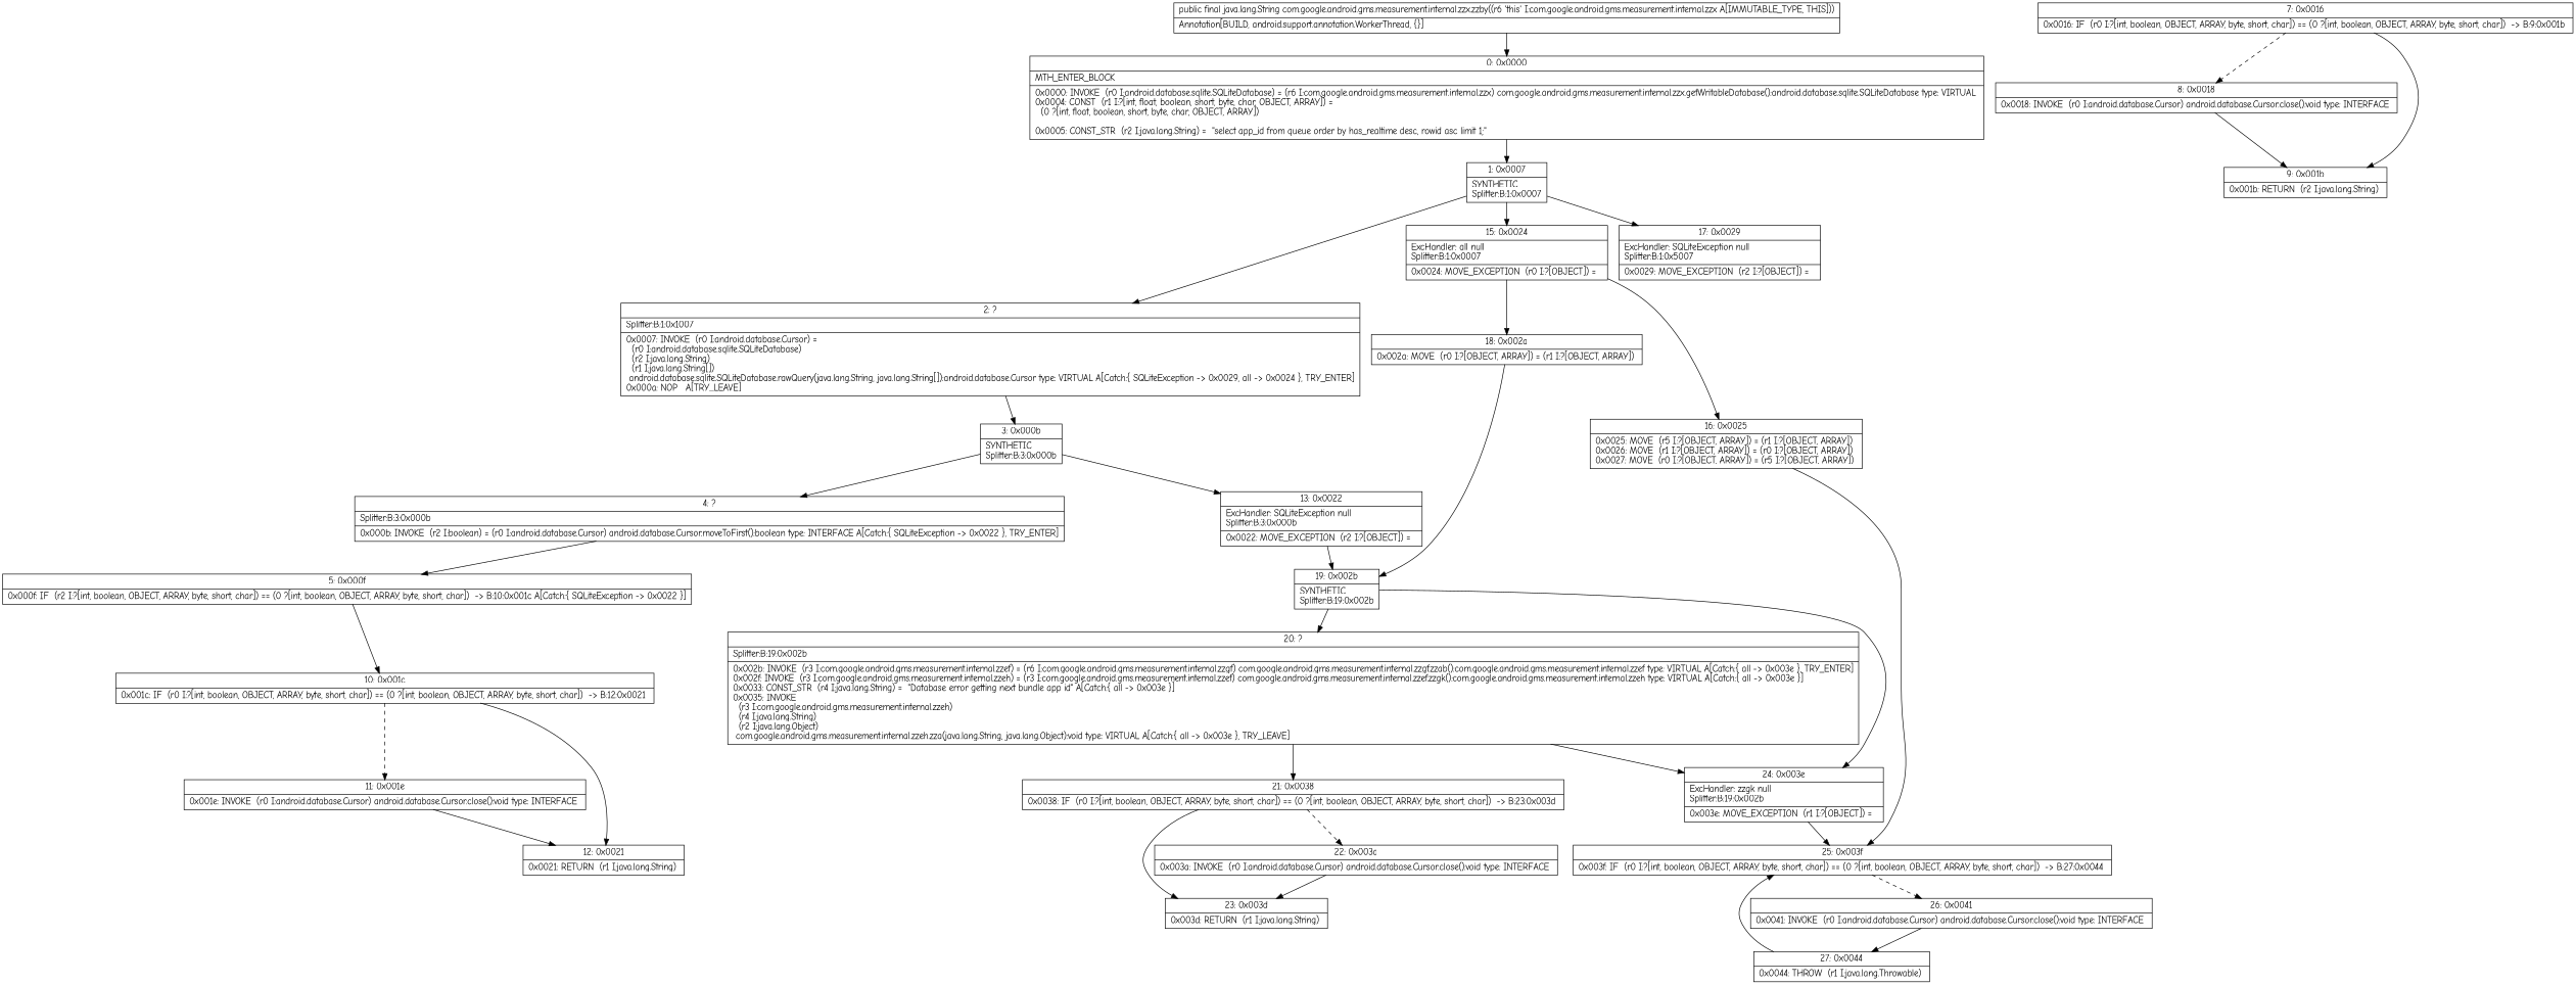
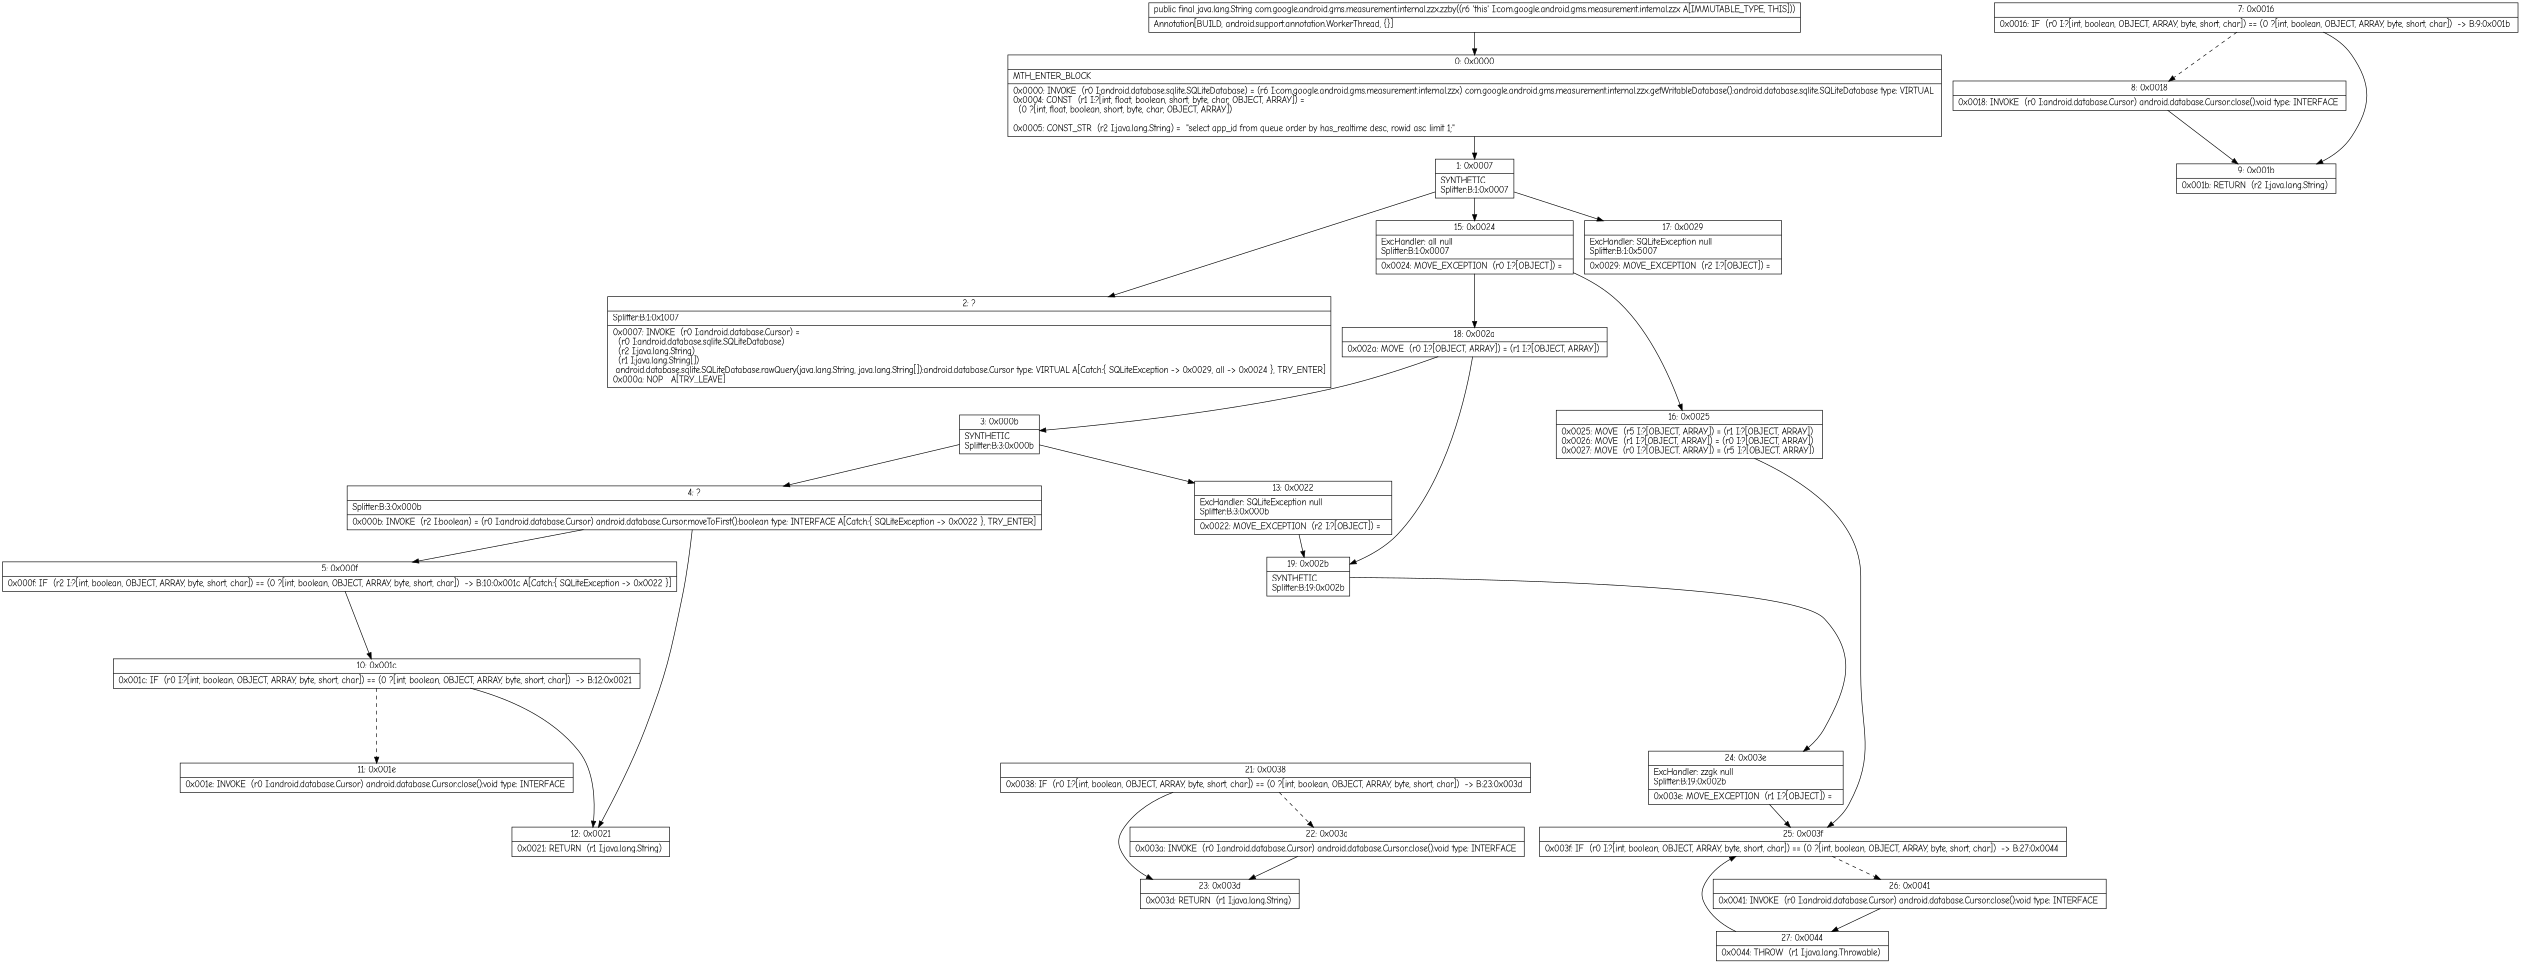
  digraph {
    fontname="Comic Neue"
    node [fontname="Comic Neue" shape=record]
    edge [fontname="Comic Neue"]
    n1 [label="{0\:\ 0x0000|MTH_ENTER_BLOCK\l|0x0000: INVOKE  (r0 I:android.database.sqlite.SQLiteDatabase) = (r6 I:com.google.android.gms.measurement.internal.zzx) com.google.android.gms.measurement.internal.zzx.getWritableDatabase():android.database.sqlite.SQLiteDatabase type: VIRTUAL \l0x0004: CONST  (r1 I:?[int, float, boolean, short, byte, char, OBJECT, ARRAY]) = \l  (0 ?[int, float, boolean, short, byte, char, OBJECT, ARRAY])\l \l0x0005: CONST_STR  (r2 I:java.lang.String) =  \"select app_id from queue order by has_realtime desc, rowid asc limit 1;\" \l}"]
    n2 [label="{1\:\ 0x0007|SYNTHETIC\lSplitter:B:1:0x0007\l}"]
    n3 [label="{2\:\ ?|Splitter:B:1:0x1007\l|0x0007: INVOKE  (r0 I:android.database.Cursor) = \l  (r0 I:android.database.sqlite.SQLiteDatabase)\l  (r2 I:java.lang.String)\l  (r1 I:java.lang.String[])\l android.database.sqlite.SQLiteDatabase.rawQuery(java.lang.String, java.lang.String[]):android.database.Cursor type: VIRTUAL A[Catch:\{ SQLiteException \-\> 0x0029, all \-\> 0x0024 \}, TRY_ENTER]\l0x000a: NOP   A[TRY_LEAVE]\l}"]
    n4 [label="{15\:\ 0x0024|ExcHandler: all null\lSplitter:B:1:0x0007\l|0x0024: MOVE_EXCEPTION  (r0 I:?[OBJECT]) =  \l}"]
    n5 [label="{17\:\ 0x0029|ExcHandler: SQLiteException null\lSplitter:B:1:0x5007\l|0x0029: MOVE_EXCEPTION  (r2 I:?[OBJECT]) =  \l}"]
    n6 [label="{3\:\ 0x000b|SYNTHETIC\lSplitter:B:3:0x000b\l}"]
    n7 [label="{16\:\ 0x0025|0x0025: MOVE  (r5 I:?[OBJECT, ARRAY]) = (r1 I:?[OBJECT, ARRAY]) \l0x0026: MOVE  (r1 I:?[OBJECT, ARRAY]) = (r0 I:?[OBJECT, ARRAY]) \l0x0027: MOVE  (r0 I:?[OBJECT, ARRAY]) = (r5 I:?[OBJECT, ARRAY]) \l}"]
    n8 [label="{18\:\ 0x002a|0x002a: MOVE  (r0 I:?[OBJECT, ARRAY]) = (r1 I:?[OBJECT, ARRAY]) \l}"]
    n9 [label="{4\:\ ?|Splitter:B:3:0x000b\l|0x000b: INVOKE  (r2 I:boolean) = (r0 I:android.database.Cursor) android.database.Cursor.moveToFirst():boolean type: INTERFACE A[Catch:\{ SQLiteException \-\> 0x0022 \}, TRY_ENTER]\l}"]
    n10 [label="{13\:\ 0x0022|ExcHandler: SQLiteException null\lSplitter:B:3:0x000b\l|0x0022: MOVE_EXCEPTION  (r2 I:?[OBJECT]) =  \l}"]
    n11 [label="{5\:\ 0x000f|0x000f: IF  (r2 I:?[int, boolean, OBJECT, ARRAY, byte, short, char]) == (0 ?[int, boolean, OBJECT, ARRAY, byte, short, char])  \-\> B:10:0x001c A[Catch:\{ SQLiteException \-\> 0x0022 \}]\l}"]
    n12 [label="{19\:\ 0x002b|SYNTHETIC\lSplitter:B:19:0x002b\l}"]
    n13 [label="{10\:\ 0x001c|0x001c: IF  (r0 I:?[int, boolean, OBJECT, ARRAY, byte, short, char]) == (0 ?[int, boolean, OBJECT, ARRAY, byte, short, char])  \-\> B:12:0x0021 \l}"]
    n14 [label="{11\:\ 0x001e|0x001e: INVOKE  (r0 I:android.database.Cursor) android.database.Cursor.close():void type: INTERFACE \l}"]
    n15 [label="{12\:\ 0x0021|0x0021: RETURN  (r1 I:java.lang.String) \l}"]
    n16 [label="{7\:\ 0x0016|0x0016: IF  (r0 I:?[int, boolean, OBJECT, ARRAY, byte, short, char]) == (0 ?[int, boolean, OBJECT, ARRAY, byte, short, char])  \-\> B:9:0x001b \l}"]
    n17 [label="{8\:\ 0x0018|0x0018: INVOKE  (r0 I:android.database.Cursor) android.database.Cursor.close():void type: INTERFACE \l}"]
    n18 [label="{9\:\ 0x001b|0x001b: RETURN  (r2 I:java.lang.String) \l}"]
-   n19 [label="{20\:\ ?|Splitter:B:19:0x002b\l|0x002b: INVOKE  (r3 I:com.google.android.gms.measurement.internal.zzef) = (r6 I:com.google.android.gms.measurement.internal.zzgf) com.google.android.gms.measurement.internal.zzgf.zzab():com.google.android.gms.measurement.internal.zzef type: VIRTUAL A[Catch:\{ all \-\> 0x003e \}, TRY_ENTER]\l0x002f: INVOKE  (r3 I:com.google.android.gms.measurement.internal.zzeh) = (r3 I:com.google.android.gms.measurement.internal.zzef) com.google.android.gms.measurement.internal.zzef.zzgk():com.google.android.gms.measurement.internal.zzeh type: VIRTUAL A[Catch:\{ all \-\> 0x003e \}]\l0x0033: CONST_STR  (r4 I:java.lang.String) =  \"Database error getting next bundle app id\" A[Catch:\{ all \-\> 0x003e \}]\l0x0035: INVOKE  \l  (r3 I:com.google.android.gms.measurement.internal.zzeh)\l  (r4 I:java.lang.String)\l  (r2 I:java.lang.Object)\l com.google.android.gms.measurement.internal.zzeh.zza(java.lang.String, java.lang.Object):void type: VIRTUAL A[Catch:\{ all \-\> 0x003e \}, TRY_LEAVE]\l}"]
    n20 [label="{24\:\ 0x003e|ExcHandler: zzgk null\lSplitter:B:19:0x002b\l|0x003e: MOVE_EXCEPTION  (r1 I:?[OBJECT]) =  \l}"]
    n21 [label="{25\:\ 0x003f|0x003f: IF  (r0 I:?[int, boolean, OBJECT, ARRAY, byte, short, char]) == (0 ?[int, boolean, OBJECT, ARRAY, byte, short, char])  \-\> B:27:0x0044 \l}"]
    n22 [label="{26\:\ 0x0041|0x0041: INVOKE  (r0 I:android.database.Cursor) android.database.Cursor.close():void type: INTERFACE \l}"]
    n23 [label="{21\:\ 0x0038|0x0038: IF  (r0 I:?[int, boolean, OBJECT, ARRAY, byte, short, char]) == (0 ?[int, boolean, OBJECT, ARRAY, byte, short, char])  \-\> B:23:0x003d \l}"]
    n24 [label="{22\:\ 0x003a|0x003a: INVOKE  (r0 I:android.database.Cursor) android.database.Cursor.close():void type: INTERFACE \l}"]
    n25 [label="{23\:\ 0x003d|0x003d: RETURN  (r1 I:java.lang.String) \l}"]
    n26 [label="{27\:\ 0x0044|0x0044: THROW  (r1 I:java.lang.Throwable) \l}"]
    n27 [label="{public final java.lang.String com.google.android.gms.measurement.internal.zzx.zzby((r6 'this' I:com.google.android.gms.measurement.internal.zzx A[IMMUTABLE_TYPE, THIS]))  | Annotation[BUILD, android.support.annotation.WorkerThread, \{\}]\l}"]
    n1 -> n2
    n2 -> n3
    n2 -> n4
    n2 -> n5
-   n3 -> n6
+   n8 -> n6
    n4 -> n7
    n4 -> n8
    n6 -> n9
    n6 -> n10
    n7 -> n21
    n8 -> n12
    n9 -> n11
    n10 -> n12
    n11 -> n13
-   n12 -> n19
    n12 -> n20
    n13 -> n14 [style=dashed]
    n13 -> n15
-   n14 -> n15
+   n9 -> n15
    n16 -> n17 [style=dashed]
    n16 -> n18
    n17 -> n18
-   n19 -> n20
-   n19 -> n23
    n20 -> n21
    n21 -> n22 [style=dashed]
    n22 -> n26
    n23 -> n24 [style=dashed]
    n23 -> n25
    n24 -> n25
    n26 -> n21
    n27 -> n1
  }
